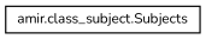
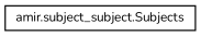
  digraph {
    rankdir=LR
    fontname=Nunito
-   n1 [color=black fillcolor=white fontname=Nunito fontsize=10 height=0.2 label="amir.class_subject.Subjects" shape=record style=filled width=0.4]
+   n1 [color=black fillcolor=white fontname=Nunito fontsize=10 height=0.2 label="amir.subject_subject.Subjects" shape=record style=filled width=0.4]
  }
